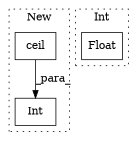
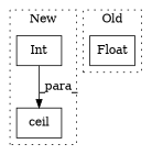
  digraph {
    node [a=32 shape=box]
    n1 [l="5,1" label=ceil s="2910,2929"]
    n2 [l="4,1" label=Int s="2900,2930"]
    n3 [l="6,1" label=Float s="950,985"]
    subgraph cluster_1 {
      label=New
      style=dotted
      n1
      n2
    }
    subgraph cluster_2 {
-     label=Int
+     label=Old
      style=dotted
      n3
    }
-   n1 -> n2 [label=_para_]
+   n2 -> n1 [label=_para_]
  }
